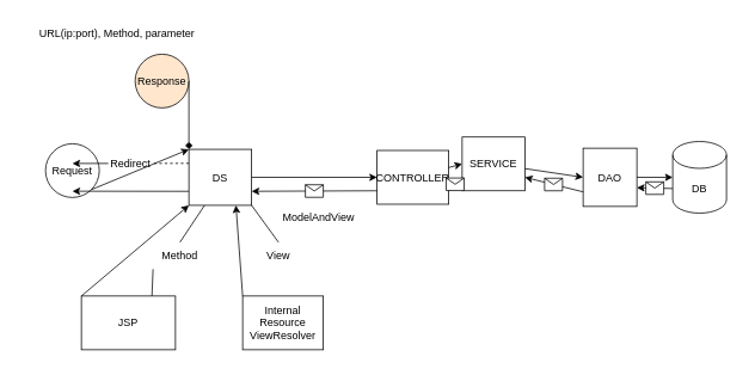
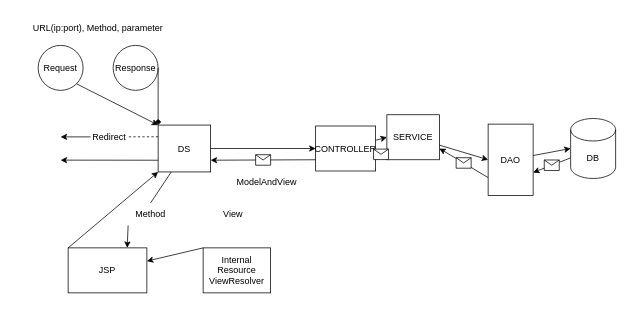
  <mxCell id="0" />
  <mxCell id="1" parent="0" />
- <mxCell id="2" value="DAO" style="whiteSpace=wrap;html=1;" vertex="1" parent="1"><mxGeometry x="650" y="165" width="60" height="65" as="geometry" /></mxCell>
+ <mxCell id="2" value="DAO" style="whiteSpace=wrap;html=1;" vertex="1" parent="1"><mxGeometry x="650" y="165" width="60" height="95" as="geometry" /></mxCell>
  <mxCell id="3" value="SERVICE" style="whiteSpace=wrap;html=1;" vertex="1" parent="1"><mxGeometry x="515" y="152.5" width="70" height="60" as="geometry" /></mxCell>
  <mxCell id="4" value="CONTROLLER" style="whiteSpace=wrap;html=1;" vertex="1" parent="1"><mxGeometry x="420" y="167.5" width="80" height="60" as="geometry" /></mxCell>
  <mxCell id="5" value="DS" style="whiteSpace=wrap;html=1;" vertex="1" parent="1"><mxGeometry x="210" y="166.25" width="70" height="62.5" as="geometry" /></mxCell>
  <mxCell id="6" value="JSP" style="rounded=0;whiteSpace=wrap;html=1;" vertex="1" parent="1"><mxGeometry x="90" y="330" width="105" height="60" as="geometry" /></mxCell>
  <mxCell id="7" value="Internal&lt;br&gt;Resource&lt;br&gt;ViewResolver" style="rounded=0;whiteSpace=wrap;html=1;" vertex="1" parent="1"><mxGeometry x="270" y="330" width="90" height="60" as="geometry" /></mxCell>
  <mxCell id="8" value="" style="endArrow=classic;html=1;rounded=0;entryX=0;entryY=0.5;entryDx=0;entryDy=0;" edge="1" parent="1" source="5" target="4"><mxGeometry width="50" height="50" relative="1" as="geometry"><mxPoint x="240" y="250" as="sourcePoint" /><mxPoint x="310.711" y="200" as="targetPoint" /></mxGeometry></mxCell>
  <mxCell id="9" value="" style="endArrow=classic;html=1;rounded=0;entryX=0;entryY=0.5;entryDx=0;entryDy=0;" edge="1" parent="1" source="4" target="3"><mxGeometry width="50" height="50" relative="1" as="geometry"><mxPoint x="420" y="250" as="sourcePoint" /><mxPoint x="460" y="200" as="targetPoint" /></mxGeometry></mxCell>
  <mxCell id="10" value="" style="endArrow=classic;html=1;rounded=0;entryX=0;entryY=0.5;entryDx=0;entryDy=0;" edge="1" parent="1" source="3" target="2"><mxGeometry width="50" height="50" relative="1" as="geometry"><mxPoint x="570" y="250" as="sourcePoint" /><mxPoint x="640.711" y="200" as="targetPoint" /></mxGeometry></mxCell>
  <mxCell id="11" value="" style="endArrow=classic;html=1;rounded=0;entryX=0;entryY=0.5;entryDx=0;entryDy=0;entryPerimeter=0;" edge="1" parent="1" source="2" target="19"><mxGeometry width="50" height="50" relative="1" as="geometry"><mxPoint x="720" y="250" as="sourcePoint" /><mxPoint x="750" y="203" as="targetPoint" /></mxGeometry></mxCell>
  <mxCell id="12" value="" style="endArrow=classic;html=1;rounded=0;entryX=1;entryY=0.75;entryDx=0;entryDy=0;exitX=0;exitY=0.75;exitDx=0;exitDy=0;" edge="1" parent="1" source="3" target="4"><mxGeometry relative="1" as="geometry"><mxPoint x="398.5" y="220" as="sourcePoint" /><mxPoint x="298.5" y="220" as="targetPoint" /></mxGeometry></mxCell>
  <mxCell id="13" value="" style="shape=message;html=1;outlineConnect=0;" vertex="1" parent="12"><mxGeometry width="20" height="14" relative="1" as="geometry"><mxPoint x="-10" y="-7" as="offset" /></mxGeometry></mxCell>
  <mxCell id="14" value="" style="endArrow=classic;html=1;rounded=0;exitX=0;exitY=0.75;exitDx=0;exitDy=0;entryX=1;entryY=0.75;entryDx=0;entryDy=0;" edge="1" parent="1" source="2" target="3"><mxGeometry relative="1" as="geometry"><mxPoint x="550" y="220" as="sourcePoint" /><mxPoint x="460" y="220" as="targetPoint" /></mxGeometry></mxCell>
  <mxCell id="15" value="" style="shape=message;html=1;outlineConnect=0;" vertex="1" parent="14"><mxGeometry width="20" height="14" relative="1" as="geometry"><mxPoint x="-10" y="-7" as="offset" /></mxGeometry></mxCell>
  <mxCell id="16" value="" style="endArrow=classic;html=1;rounded=0;entryX=1;entryY=0.679;entryDx=0;entryDy=0;exitX=0;exitY=0;exitDx=0;exitDy=52.5;exitPerimeter=0;entryPerimeter=0;" edge="1" parent="1" source="19" target="2"><mxGeometry relative="1" as="geometry"><mxPoint x="750" y="223" as="sourcePoint" /><mxPoint x="620" y="220" as="targetPoint" /></mxGeometry></mxCell>
  <mxCell id="17" value="" style="shape=message;html=1;outlineConnect=0;" vertex="1" parent="16"><mxGeometry width="20" height="14" relative="1" as="geometry"><mxPoint x="-10" y="-7" as="offset" /></mxGeometry></mxCell>
  <mxCell id="18" value="ModelAndView" style="text;html=1;strokeColor=none;fillColor=none;align=center;verticalAlign=middle;whiteSpace=wrap;rounded=0;" vertex="1" parent="1"><mxGeometry x="310" y="227.5" width="90" height="30" as="geometry" /></mxCell>
- <mxCell id="19" value="DB" style="shape=cylinder3;whiteSpace=wrap;html=1;boundedLbl=1;backgroundOutline=1;size=15;" vertex="1" parent="1"><mxGeometry x="750" y="157.5" width="60" height="80" as="geometry" /></mxCell>
+ <mxCell id="19" value="DB" style="shape=cylinder3;whiteSpace=wrap;html=1;boundedLbl=1;backgroundOutline=1;size=15;" vertex="1" parent="1"><mxGeometry x="760" y="157.5" width="60" height="80" as="geometry" /></mxCell>
  <mxCell id="20" value="" style="endArrow=classic;html=1;rounded=0;exitX=0;exitY=0.75;exitDx=0;exitDy=0;entryX=1;entryY=0.75;entryDx=0;entryDy=0;" edge="1" parent="1" source="4" target="5"><mxGeometry relative="1" as="geometry"><mxPoint x="230" y="220" as="sourcePoint" /><mxPoint x="160" y="220" as="targetPoint" /></mxGeometry></mxCell>
  <mxCell id="21" value="" style="shape=message;html=1;outlineConnect=0;" vertex="1" parent="20"><mxGeometry width="20" height="14" relative="1" as="geometry"><mxPoint x="-10" y="-7" as="offset" /></mxGeometry></mxCell>
  <mxCell id="22" value="" style="endArrow=classic;html=1;rounded=0;entryX=0;entryY=1;entryDx=0;entryDy=0;exitX=0;exitY=0;exitDx=0;exitDy=0;" edge="1" parent="1" source="6" target="5"><mxGeometry width="50" height="50" relative="1" as="geometry"><mxPoint x="160" y="330" as="sourcePoint" /><mxPoint x="210" y="280" as="targetPoint" /></mxGeometry></mxCell>
- <mxCell id="23" value="" style="endArrow=none;html=1;rounded=0;entryX=0.75;entryY=0;entryDx=0;entryDy=0;startArrow=none;exitX=0;exitY=1;exitDx=0;exitDy=0;" edge="1" parent="1" source="25" target="6"><mxGeometry width="50" height="50" relative="1" as="geometry"><mxPoint x="180" y="300" as="sourcePoint" /><mxPoint x="290" y="260" as="targetPoint" /></mxGeometry></mxCell>
+ <mxCell id="23" value="" style="endArrow=classic;html=1;rounded=0;entryX=0.75;entryY=0;entryDx=0;entryDy=0;startArrow=none;exitX=0;exitY=1;exitDx=0;exitDy=0;" edge="1" parent="1" source="25" target="6"><mxGeometry width="50" height="50" relative="1" as="geometry"><mxPoint x="180" y="300" as="sourcePoint" /><mxPoint x="290" y="260" as="targetPoint" /></mxGeometry></mxCell>
  <mxCell id="24" value="" style="endArrow=none;html=1;rounded=0;entryX=0.5;entryY=0;entryDx=0;entryDy=0;exitX=0.25;exitY=1;exitDx=0;exitDy=0;" edge="1" parent="1" source="5" target="25"><mxGeometry width="50" height="50" relative="1" as="geometry"><mxPoint x="257.5" y="228.75" as="sourcePoint" /><mxPoint x="220" y="330" as="targetPoint" /></mxGeometry></mxCell>
  <mxCell id="25" value="Method" style="text;html=1;strokeColor=none;fillColor=none;align=center;verticalAlign=middle;whiteSpace=wrap;rounded=0;" vertex="1" parent="1"><mxGeometry x="170" y="270" width="60" height="30" as="geometry" /></mxCell>
- <mxCell id="26" value="" style="endArrow=classic;html=1;rounded=0;exitX=0;exitY=0;exitDx=0;exitDy=0;entryX=0.75;entryY=1;entryDx=0;entryDy=0;" edge="1" parent="1" source="7" target="5"><mxGeometry width="50" height="50" relative="1" as="geometry"><mxPoint x="300" y="310" as="sourcePoint" /><mxPoint x="350" y="260" as="targetPoint" /></mxGeometry></mxCell>
- <mxCell id="27" value="" style="endArrow=none;html=1;rounded=0;exitX=1;exitY=1;exitDx=0;exitDy=0;entryX=0.5;entryY=0;entryDx=0;entryDy=0;" edge="1" parent="1" source="5" target="28"><mxGeometry width="50" height="50" relative="1" as="geometry"><mxPoint x="310" y="228.75" as="sourcePoint" /><mxPoint x="377.5" y="330" as="targetPoint" /></mxGeometry></mxCell>
+ <mxCell id="26" value="" style="endArrow=classic;html=1;rounded=0;exitX=0;exitY=0;exitDx=0;exitDy=0;" edge="1" parent="1" source="7" target="6"><mxGeometry width="50" height="50" relative="1" as="geometry"><mxPoint x="300" y="310" as="sourcePoint" /><mxPoint x="350" y="260" as="targetPoint" /></mxGeometry></mxCell>
  <mxCell id="28" value="View" style="text;html=1;strokeColor=none;fillColor=none;align=center;verticalAlign=middle;whiteSpace=wrap;rounded=0;" vertex="1" parent="1"><mxGeometry x="280" y="270" width="60" height="30" as="geometry" /></mxCell>
- <mxCell id="29" value="Request" style="ellipse;whiteSpace=wrap;html=1;aspect=fixed;" vertex="1" parent="1"><mxGeometry x="50" y="160" width="60" height="60" as="geometry" /></mxCell>
- <mxCell id="30" value="Response" style="ellipse;whiteSpace=wrap;html=1;aspect=fixed;fillColor=#ffe6cc;" vertex="1" parent="1"><mxGeometry x="150" y="60" width="60" height="60" as="geometry" /></mxCell>
+ <mxCell id="29" value="Request" style="ellipse;whiteSpace=wrap;html=1;aspect=fixed;" vertex="1" parent="1"><mxGeometry x="50" y="60" width="60" height="60" as="geometry" /></mxCell>
+ <mxCell id="30" value="Response" style="ellipse;whiteSpace=wrap;html=1;aspect=fixed;" vertex="1" parent="1"><mxGeometry x="150" y="60" width="60" height="60" as="geometry" /></mxCell>
  <mxCell id="31" value="" style="endArrow=diamond;html=1;rounded=0;entryX=0;entryY=0;entryDx=0;entryDy=0;exitX=1;exitY=0.5;exitDx=0;exitDy=0;" edge="1" parent="1" source="30" target="5"><mxGeometry width="50" height="50" relative="1" as="geometry"><mxPoint x="120" y="190" as="sourcePoint" /><mxPoint x="170" y="140" as="targetPoint" /></mxGeometry></mxCell>
  <mxCell id="32" value="" style="endArrow=classic;html=1;rounded=0;entryX=0;entryY=0;entryDx=0;entryDy=0;exitX=1;exitY=1;exitDx=0;exitDy=0;" edge="1" parent="1" source="29" target="5"><mxGeometry width="50" height="50" relative="1" as="geometry"><mxPoint x="90" y="190" as="sourcePoint" /><mxPoint x="140" y="140" as="targetPoint" /></mxGeometry></mxCell>
  <mxCell id="33" value="&lt;font style=&quot;font-size: 12px;&quot;&gt;URL(ip:port), Method, parameter&lt;/font&gt;" style="text;html=1;strokeColor=none;fillColor=none;align=center;verticalAlign=middle;whiteSpace=wrap;rounded=0;fontSize=18;" vertex="1" parent="1"><mxGeometry y="20" width="220" height="30" as="geometry" x="20" /></mxCell>
  <mxCell id="34" value="" style="endArrow=classic;html=1;rounded=0;fontSize=12;exitX=0;exitY=0.5;exitDx=0;exitDy=0;startArrow=none;" edge="1" parent="1" source="37"><mxGeometry width="50" height="50" relative="1" as="geometry"><mxPoint x="130" y="220" as="sourcePoint" /><mxPoint x="80" y="182" as="targetPoint" /></mxGeometry></mxCell>
  <mxCell id="35" value="" style="endArrow=classic;html=1;rounded=0;fontSize=12;exitX=0;exitY=0.75;exitDx=0;exitDy=0;" edge="1" parent="1" source="5"><mxGeometry width="50" height="50" relative="1" as="geometry"><mxPoint x="130" y="250" as="sourcePoint" /><mxPoint x="80" y="213" as="targetPoint" /></mxGeometry></mxCell>
  <mxCell id="36" value="" style="endArrow=none;html=1;rounded=0;fontSize=12;exitX=0;exitY=0.25;exitDx=0;exitDy=0;dashed=1;" edge="1" parent="1" source="5" target="37"><mxGeometry width="50" height="50" relative="1" as="geometry"><mxPoint x="210" y="181.875" as="sourcePoint" /><mxPoint x="80" y="182" as="targetPoint" /></mxGeometry></mxCell>
  <mxCell id="37" value="Redirect" style="text;html=1;strokeColor=none;fillColor=none;align=center;verticalAlign=middle;whiteSpace=wrap;rounded=0;fontSize=12;" vertex="1" parent="1"><mxGeometry x="120" y="167" width="50" height="30" as="geometry" /></mxCell>
